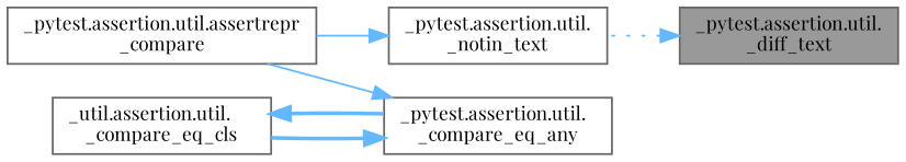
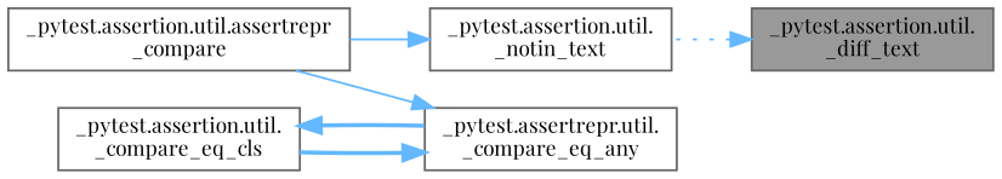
  digraph {
    fontname="Playfair Display"
    rankdir=RL
    node [color=grey40 fillcolor=white fontname="Playfair Display" fontsize=10 shape=box style=filled]
    edge [color=steelblue1 dir=back fontname="Playfair Display" fontsize=10 labelfontname=Helvetica labelfontsize=10 style=solid]
    n1 [color=gray40 fillcolor=grey60 fontcolor=black height=0.2 label="_pytest.assertion.util.\l_diff_text" width=0.4]
    n2 [height=0.2 label="_pytest.assertion.util.\l_notin_text" width=0.4]
-   n3 [height=0.2 label="_pytest.assertion.util.\l_compare_eq_any" width=0.4]
-   n4 [height=0.2 label="_util.assertion.util.\l_compare_eq_cls" width=0.4]
+   n3 [height=0.2 label="_pytest.assertrepr.util.\l_compare_eq_any" width=0.4]
+   n4 [height=0.2 label="_pytest.assertion.util.\l_compare_eq_cls" width=0.4]
    n5 [height=0.2 label="_pytest.assertion.util.assertrepr\l_compare" width=0.4]
    n1 -> n2 [style=dotted]
    n2 -> n5
    n3 -> n4 [style=bold]
    n3 -> n5
    n4 -> n3 [style=bold]
  }
